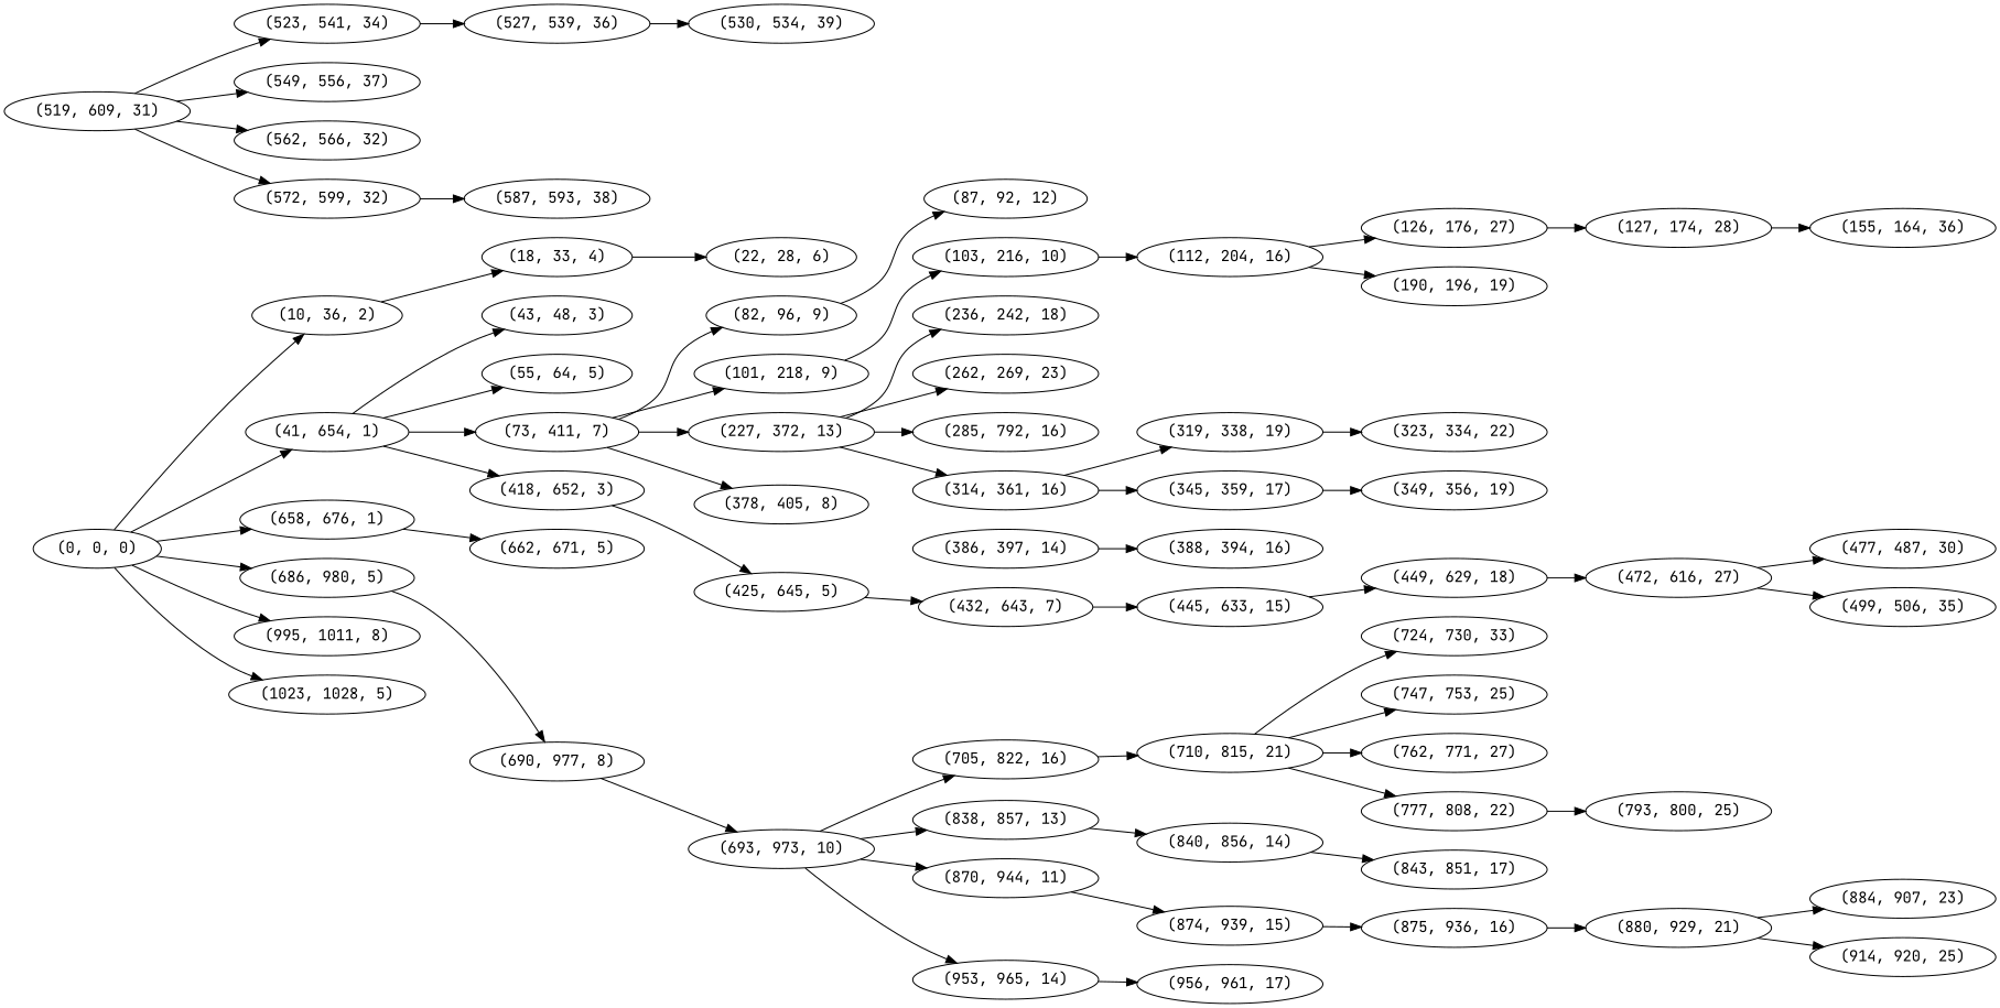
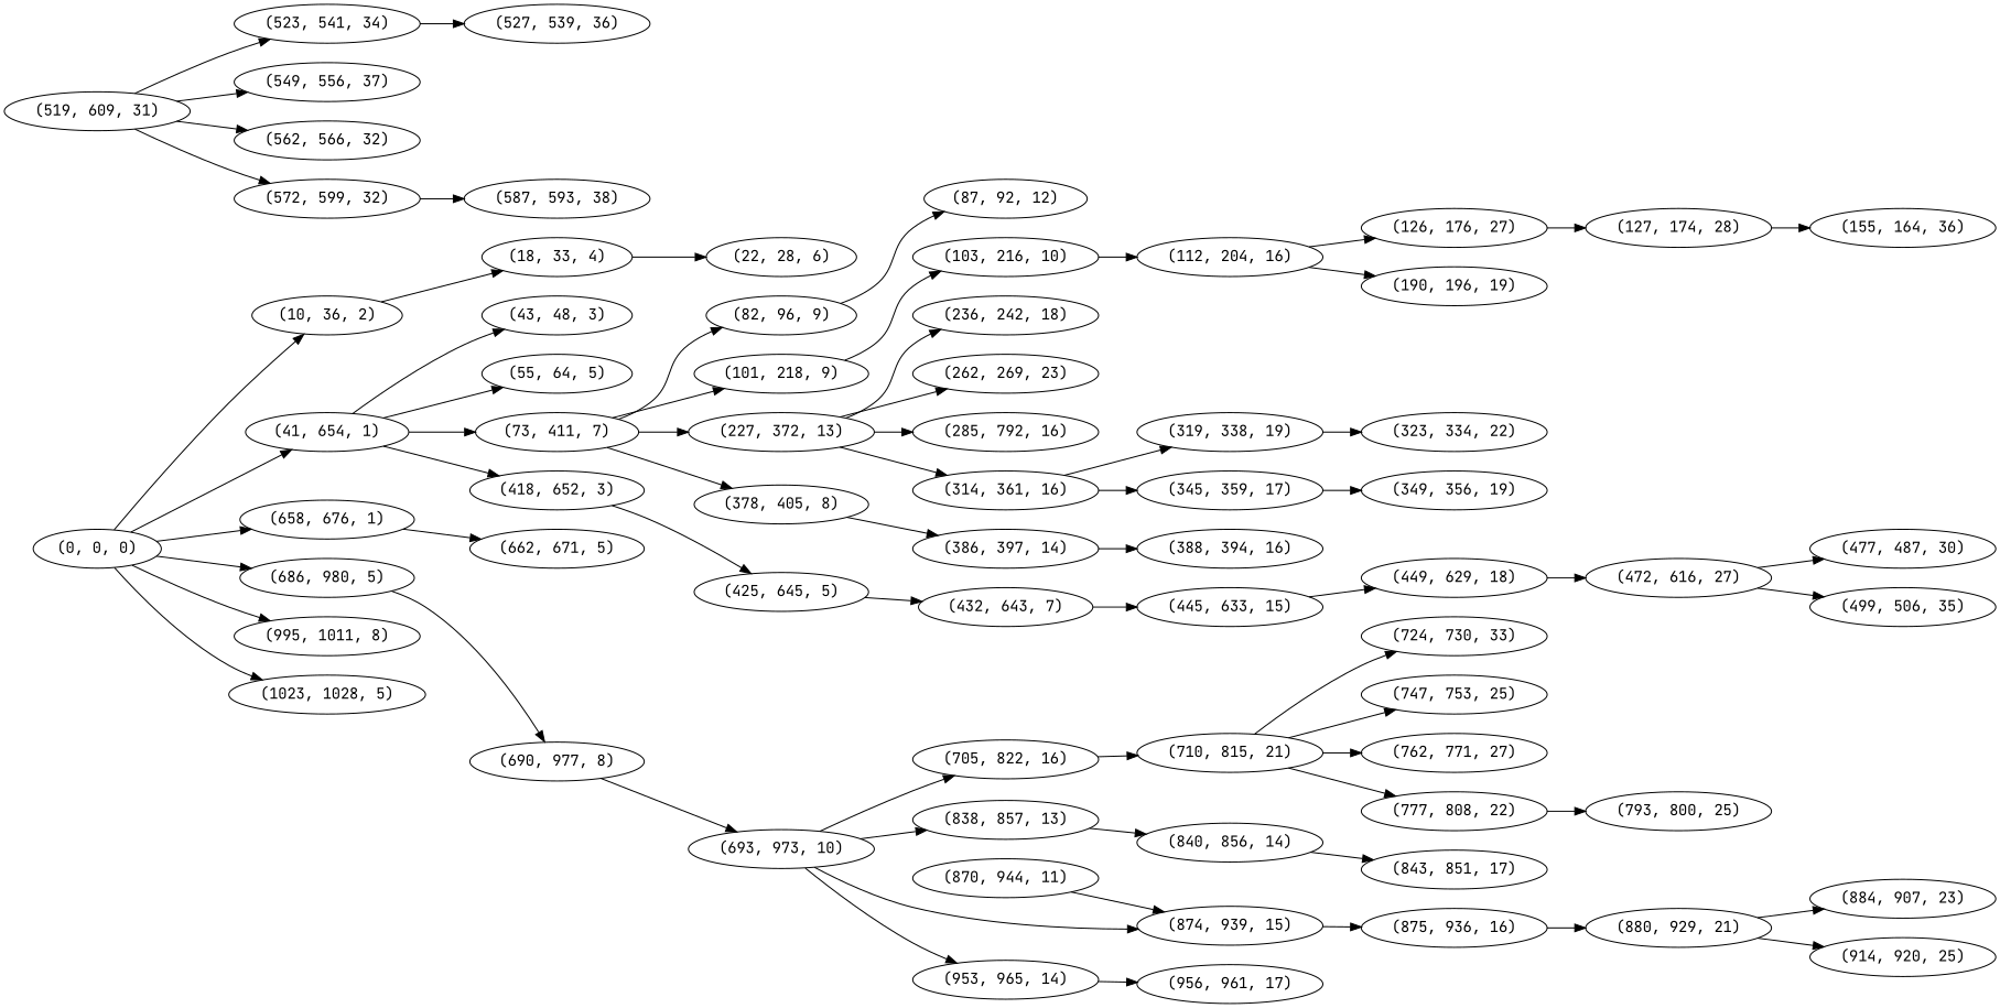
  digraph {
    fontname="JetBrains Mono"
    rankdir=LR
    node [fontname="JetBrains Mono"]
    edge [fontname="JetBrains Mono"]
    "(0, 0, 0)"
    "(10, 36, 2)"
    "(41, 654, 1)"
    "(658, 676, 1)"
    "(686, 980, 5)"
    "(995, 1011, 8)"
    "(1023, 1028, 5)"
    n8 [label="(18, 33, 4)"]
    n9 [label="(43, 48, 3)"]
    "(55, 64, 5)"
    "(73, 411, 7)"
    "(418, 652, 3)"
    "(662, 671, 5)"
    "(690, 977, 8)"
    "(22, 28, 6)"
    "(82, 96, 9)"
    "(101, 218, 9)"
    "(227, 372, 13)"
    "(378, 405, 8)"
    "(425, 645, 5)"
    "(87, 92, 12)"
    "(103, 216, 10)"
    "(236, 242, 18)"
    "(262, 269, 23)"
    n25 [label="(285, 792, 16)"]
    "(314, 361, 16)"
    "(386, 397, 14)"
    "(112, 204, 16)"
    "(126, 176, 27)"
    "(190, 196, 19)"
    "(127, 174, 28)"
    "(155, 164, 36)"
    "(319, 338, 19)"
    "(345, 359, 17)"
    "(323, 334, 22)"
    "(349, 356, 19)"
    "(388, 394, 16)"
    "(432, 643, 7)"
    "(445, 633, 15)"
    "(449, 629, 18)"
    "(472, 616, 27)"
    "(477, 487, 30)"
    "(499, 506, 35)"
    "(519, 609, 31)"
    "(523, 541, 34)"
    "(549, 556, 37)"
    "(562, 566, 32)"
    "(572, 599, 32)"
    "(527, 539, 36)"
    "(587, 593, 38)"
-   "(530, 534, 39)"
    "(693, 973, 10)"
    "(705, 822, 16)"
    "(838, 857, 13)"
    "(870, 944, 11)"
    "(953, 965, 14)"
    "(710, 815, 21)"
    "(840, 856, 14)"
    "(874, 939, 15)"
    "(956, 961, 17)"
    "(724, 730, 33)"
    "(747, 753, 25)"
    "(762, 771, 27)"
    "(777, 808, 22)"
    "(793, 800, 25)"
    "(843, 851, 17)"
    "(875, 936, 16)"
    "(880, 929, 21)"
    "(884, 907, 23)"
    "(914, 920, 25)"
    "(0, 0, 0)" -> "(10, 36, 2)"
    "(0, 0, 0)" -> "(41, 654, 1)"
    "(0, 0, 0)" -> "(658, 676, 1)"
    "(0, 0, 0)" -> "(686, 980, 5)"
    "(0, 0, 0)" -> "(995, 1011, 8)"
    "(0, 0, 0)" -> "(1023, 1028, 5)"
    "(10, 36, 2)" -> n8
    "(41, 654, 1)" -> n9
    "(41, 654, 1)" -> "(55, 64, 5)"
    "(41, 654, 1)" -> "(73, 411, 7)"
    "(41, 654, 1)" -> "(418, 652, 3)"
    "(658, 676, 1)" -> "(662, 671, 5)"
    "(686, 980, 5)" -> "(690, 977, 8)"
    n8 -> "(22, 28, 6)"
    "(73, 411, 7)" -> "(82, 96, 9)"
    "(73, 411, 7)" -> "(101, 218, 9)"
    "(73, 411, 7)" -> "(227, 372, 13)"
    "(73, 411, 7)" -> "(378, 405, 8)"
    "(418, 652, 3)" -> "(425, 645, 5)"
    "(690, 977, 8)" -> "(693, 973, 10)"
    "(82, 96, 9)" -> "(87, 92, 12)"
    "(101, 218, 9)" -> "(103, 216, 10)"
    "(227, 372, 13)" -> "(236, 242, 18)"
    "(227, 372, 13)" -> "(262, 269, 23)"
    "(227, 372, 13)" -> n25
    "(227, 372, 13)" -> "(314, 361, 16)"
+   "(378, 405, 8)" -> "(386, 397, 14)"
    "(425, 645, 5)" -> "(432, 643, 7)"
    "(103, 216, 10)" -> "(112, 204, 16)"
    "(314, 361, 16)" -> "(319, 338, 19)"
    "(314, 361, 16)" -> "(345, 359, 17)"
    "(386, 397, 14)" -> "(388, 394, 16)"
    "(112, 204, 16)" -> "(126, 176, 27)"
    "(112, 204, 16)" -> "(190, 196, 19)"
    "(126, 176, 27)" -> "(127, 174, 28)"
    "(127, 174, 28)" -> "(155, 164, 36)"
    "(319, 338, 19)" -> "(323, 334, 22)"
    "(345, 359, 17)" -> "(349, 356, 19)"
    "(432, 643, 7)" -> "(445, 633, 15)"
    "(445, 633, 15)" -> "(449, 629, 18)"
    "(449, 629, 18)" -> "(472, 616, 27)"
    "(472, 616, 27)" -> "(477, 487, 30)"
    "(472, 616, 27)" -> "(499, 506, 35)"
    "(519, 609, 31)" -> "(523, 541, 34)"
    "(519, 609, 31)" -> "(549, 556, 37)"
    "(519, 609, 31)" -> "(562, 566, 32)"
    "(519, 609, 31)" -> "(572, 599, 32)"
    "(523, 541, 34)" -> "(527, 539, 36)"
    "(572, 599, 32)" -> "(587, 593, 38)"
-   "(527, 539, 36)" -> "(530, 534, 39)"
    "(693, 973, 10)" -> "(705, 822, 16)"
    "(693, 973, 10)" -> "(838, 857, 13)"
-   "(693, 973, 10)" -> "(870, 944, 11)"
+   "(693, 973, 10)" -> "(874, 939, 15)"
    "(693, 973, 10)" -> "(953, 965, 14)"
    "(705, 822, 16)" -> "(710, 815, 21)"
    "(838, 857, 13)" -> "(840, 856, 14)"
    "(870, 944, 11)" -> "(874, 939, 15)"
    "(953, 965, 14)" -> "(956, 961, 17)"
    "(710, 815, 21)" -> "(724, 730, 33)"
    "(710, 815, 21)" -> "(747, 753, 25)"
    "(710, 815, 21)" -> "(762, 771, 27)"
    "(710, 815, 21)" -> "(777, 808, 22)"
    "(840, 856, 14)" -> "(843, 851, 17)"
    "(874, 939, 15)" -> "(875, 936, 16)"
    "(777, 808, 22)" -> "(793, 800, 25)"
    "(875, 936, 16)" -> "(880, 929, 21)"
    "(880, 929, 21)" -> "(884, 907, 23)"
    "(880, 929, 21)" -> "(914, 920, 25)"
  }
